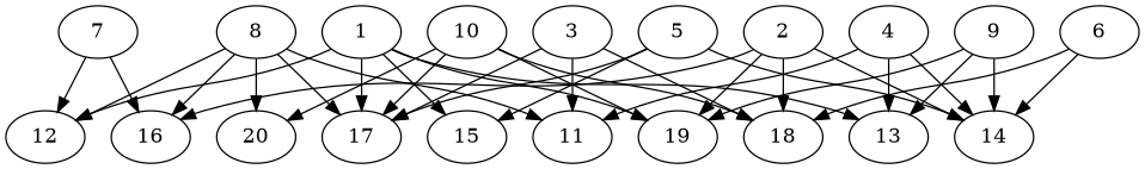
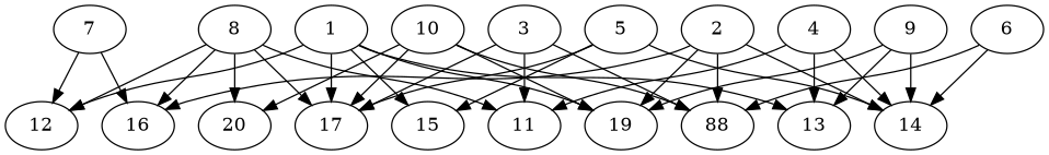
  digraph {
    node [alpha=0.18]
    1 [expect_size=34684928]
    12 [alpha=0.02 expect_size=8593408]
    13 [alpha=0.12 expect_size=40437760]
    15 [alpha=0.12 expect_size=9504768]
    17 [alpha=0.10 expect_size=26230784]
    19 [alpha=0.06 expect_size=6763520]
    2 [alpha=0.13 expect_size=41165824]
    14 [alpha=0.14 expect_size=36282368]
    16 [alpha=0.03 expect_size=19258368]
-   18 [alpha=0.10 expect_size=11680768]
+   18 [alpha=0.10 expect_size=11680768 label=88]
    3 [expect_size=43450368]
    11 [alpha=0.06 expect_size=12645376]
    4 [alpha=0.09 expect_size=20763648]
    5 [alpha=0.04 expect_size=45347840]
    6 [alpha=0.03 expect_size=19808256]
    7 [alpha=0.14 expect_size=20704256]
    8 [expect_size=49778688]
    20 [alpha=0.12 expect_size=22339584]
    9 [alpha=0.07 expect_size=37368832]
    10 [alpha=0.02 expect_size=23297024]
    1 -> 12
    1 -> 13
    1 -> 15
    1 -> 17
    1 -> 19
    2 -> 19
    2 -> 14
    2 -> 16
    2 -> 18
    3 -> 17
    3 -> 18
    3 -> 11
    4 -> 13
    4 -> 14
    4 -> 11
    5 -> 15
    5 -> 17
    5 -> 14
    6 -> 14
    6 -> 18
    7 -> 12
    7 -> 16
    8 -> 12
    8 -> 17
    8 -> 16
    8 -> 11
    8 -> 20
    9 -> 13
    9 -> 19
    9 -> 14
    10 -> 17
    10 -> 19
    10 -> 18
    10 -> 20
  }
